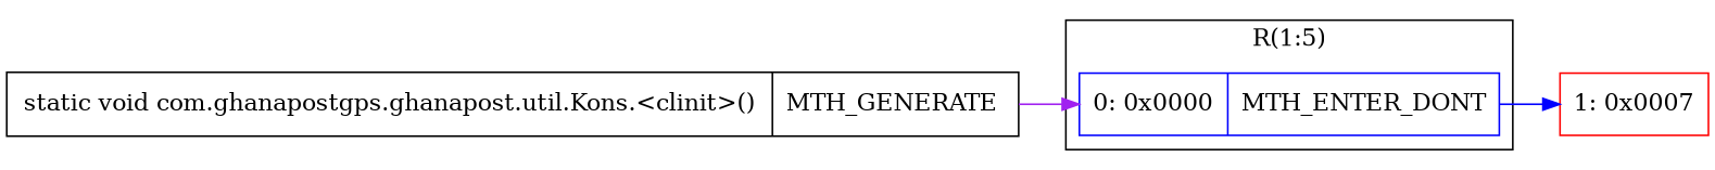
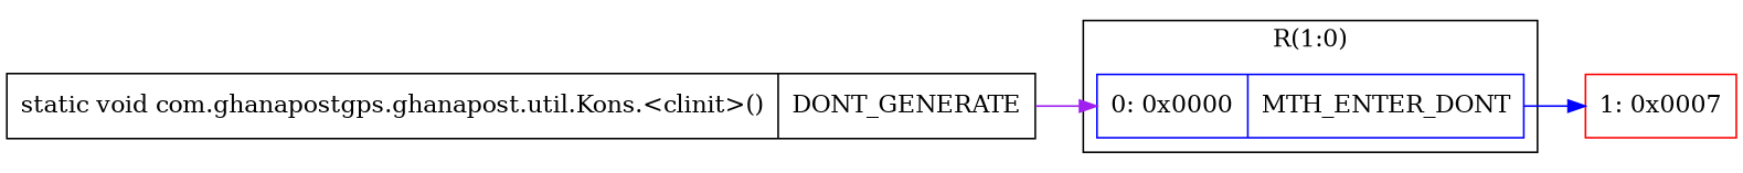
  digraph {
    rankdir=LR
    node [shape=record]
    n1 [color=blue label="{0\:\ 0x0000|MTH_ENTER_DONT\l}"]
    n2 [color=red label="{1\:\ 0x0007}"]
-   n3 [label="{static void com.ghanapostgps.ghanapost.util.Kons.\<clinit\>()  | MTH_GENERATE\l}"]
+   n3 [label="{static void com.ghanapostgps.ghanapost.util.Kons.\<clinit\>()  | DONT_GENERATE\l}"]
    subgraph cluster_1 {
-     label="R(1:5)"
+     label="R(1:0)"
      n1
    }
    n1 -> n2 [color=blue]
    n3 -> n1 [color=purple]
  }
